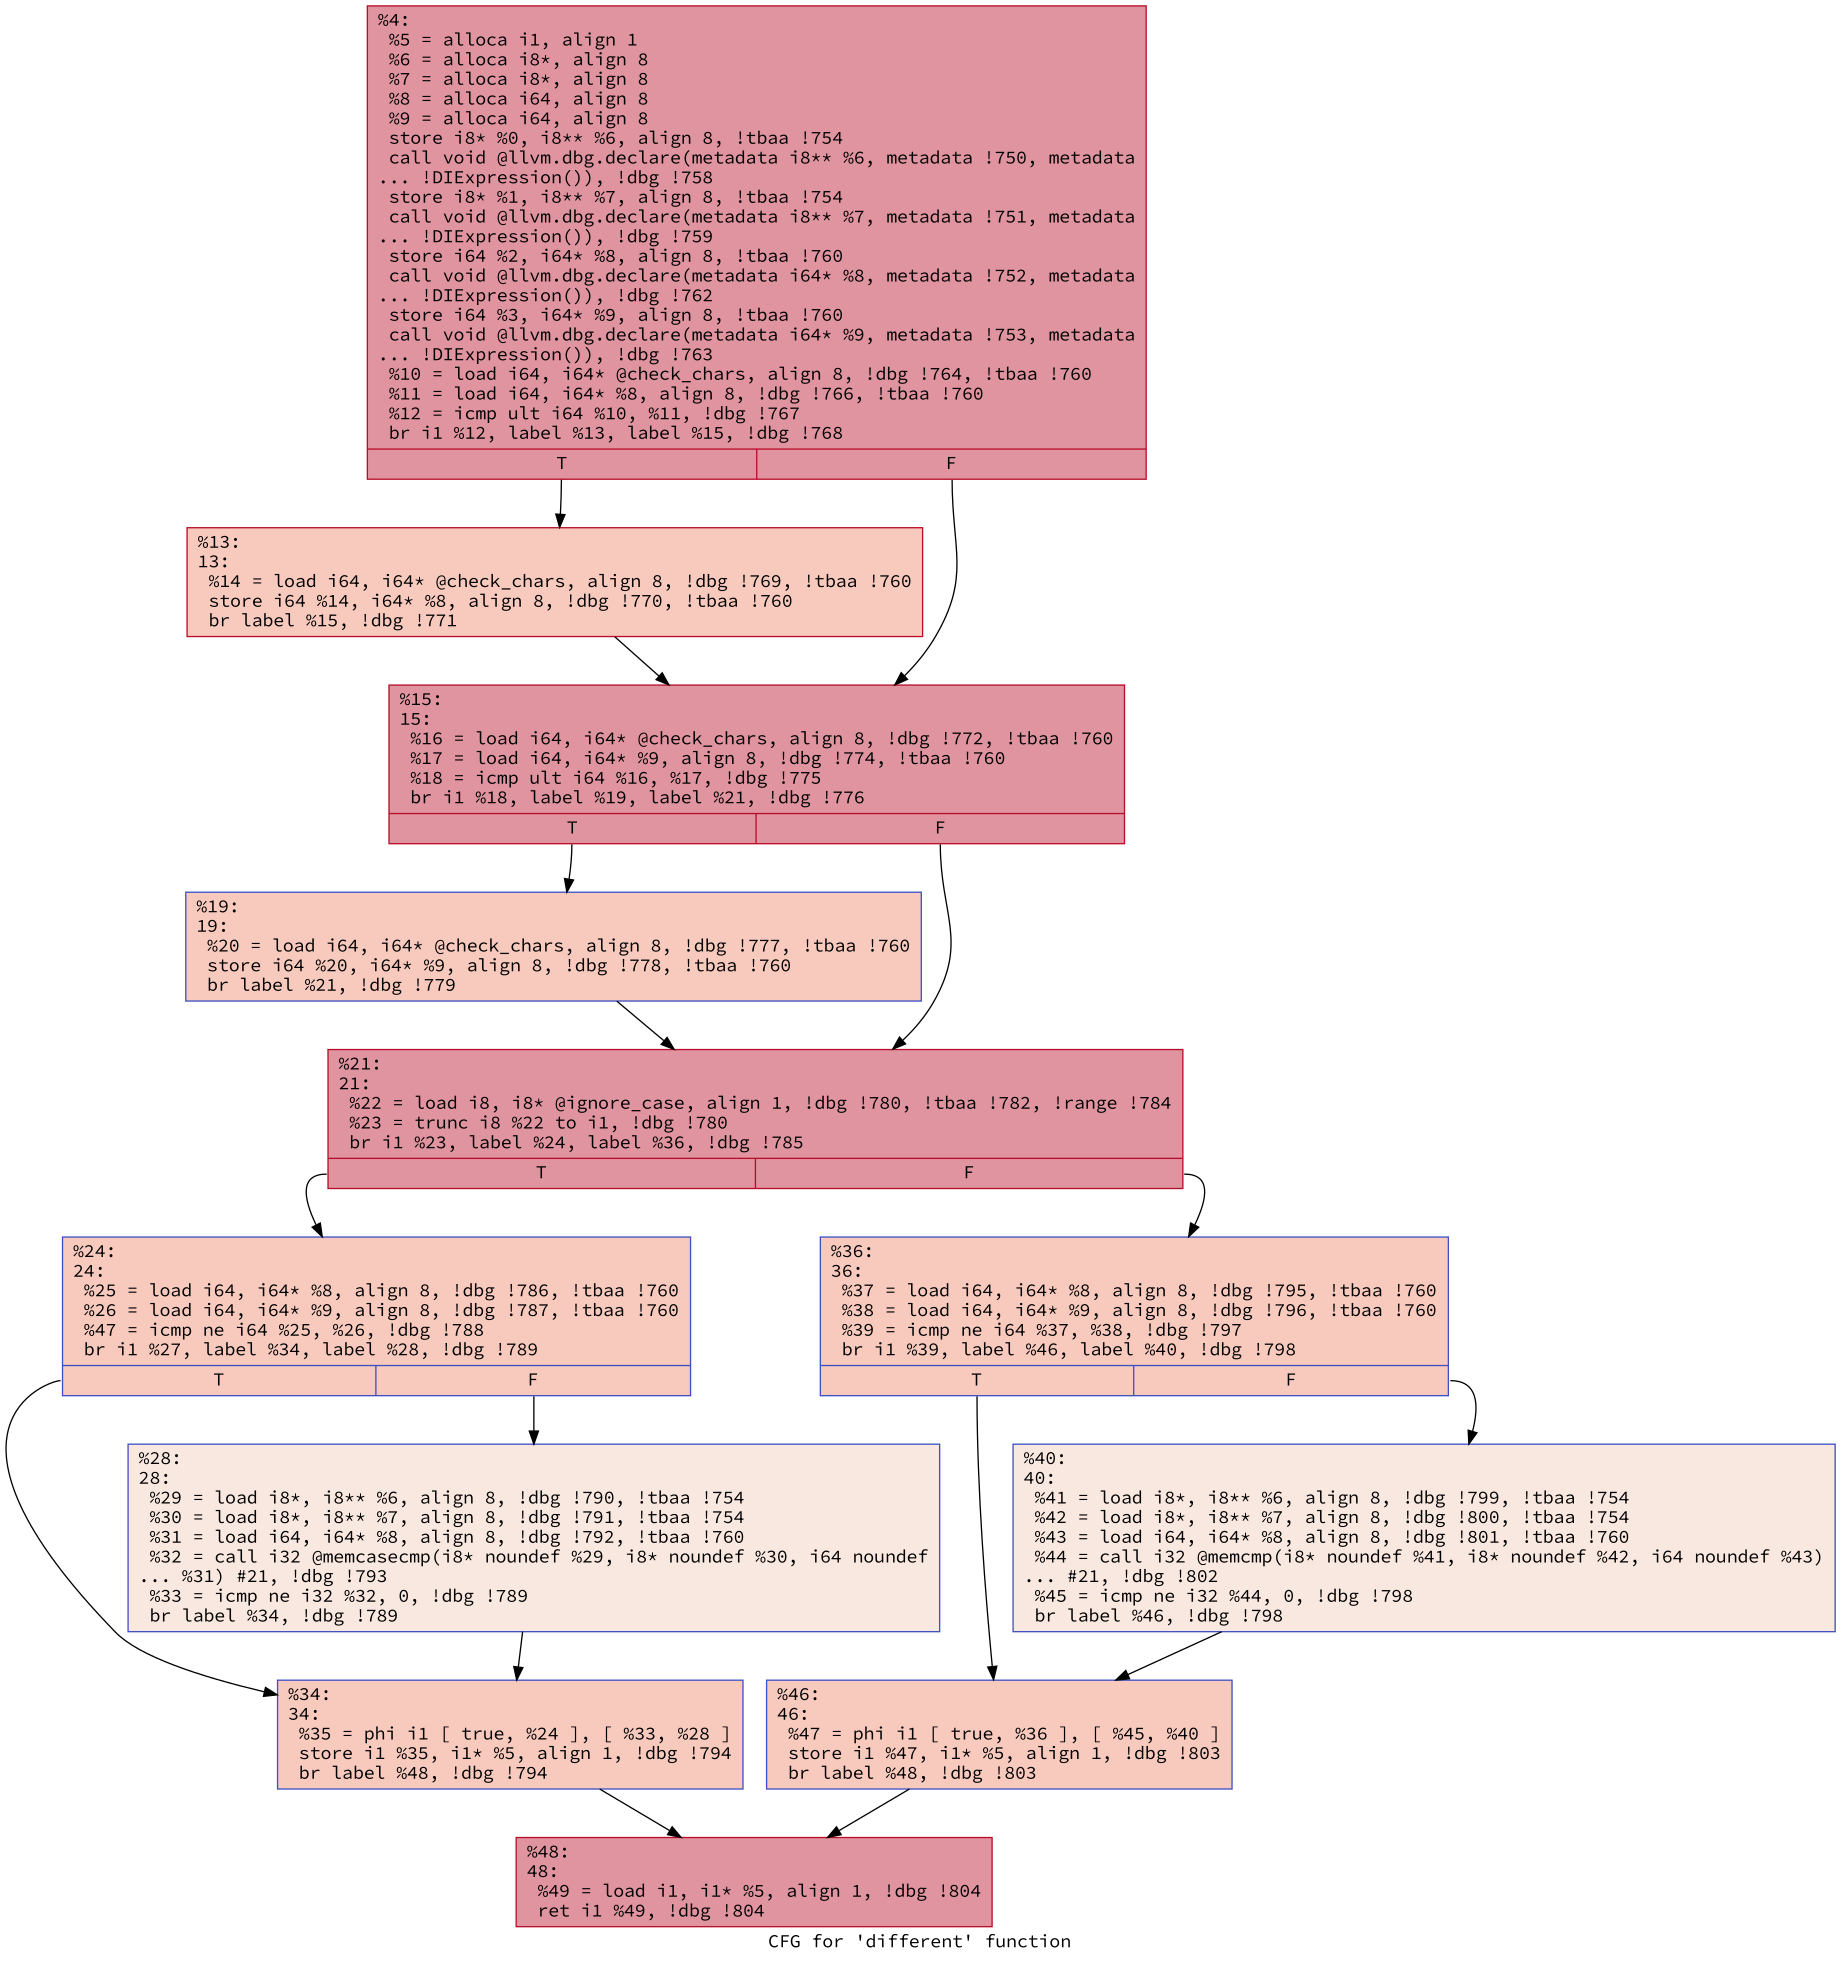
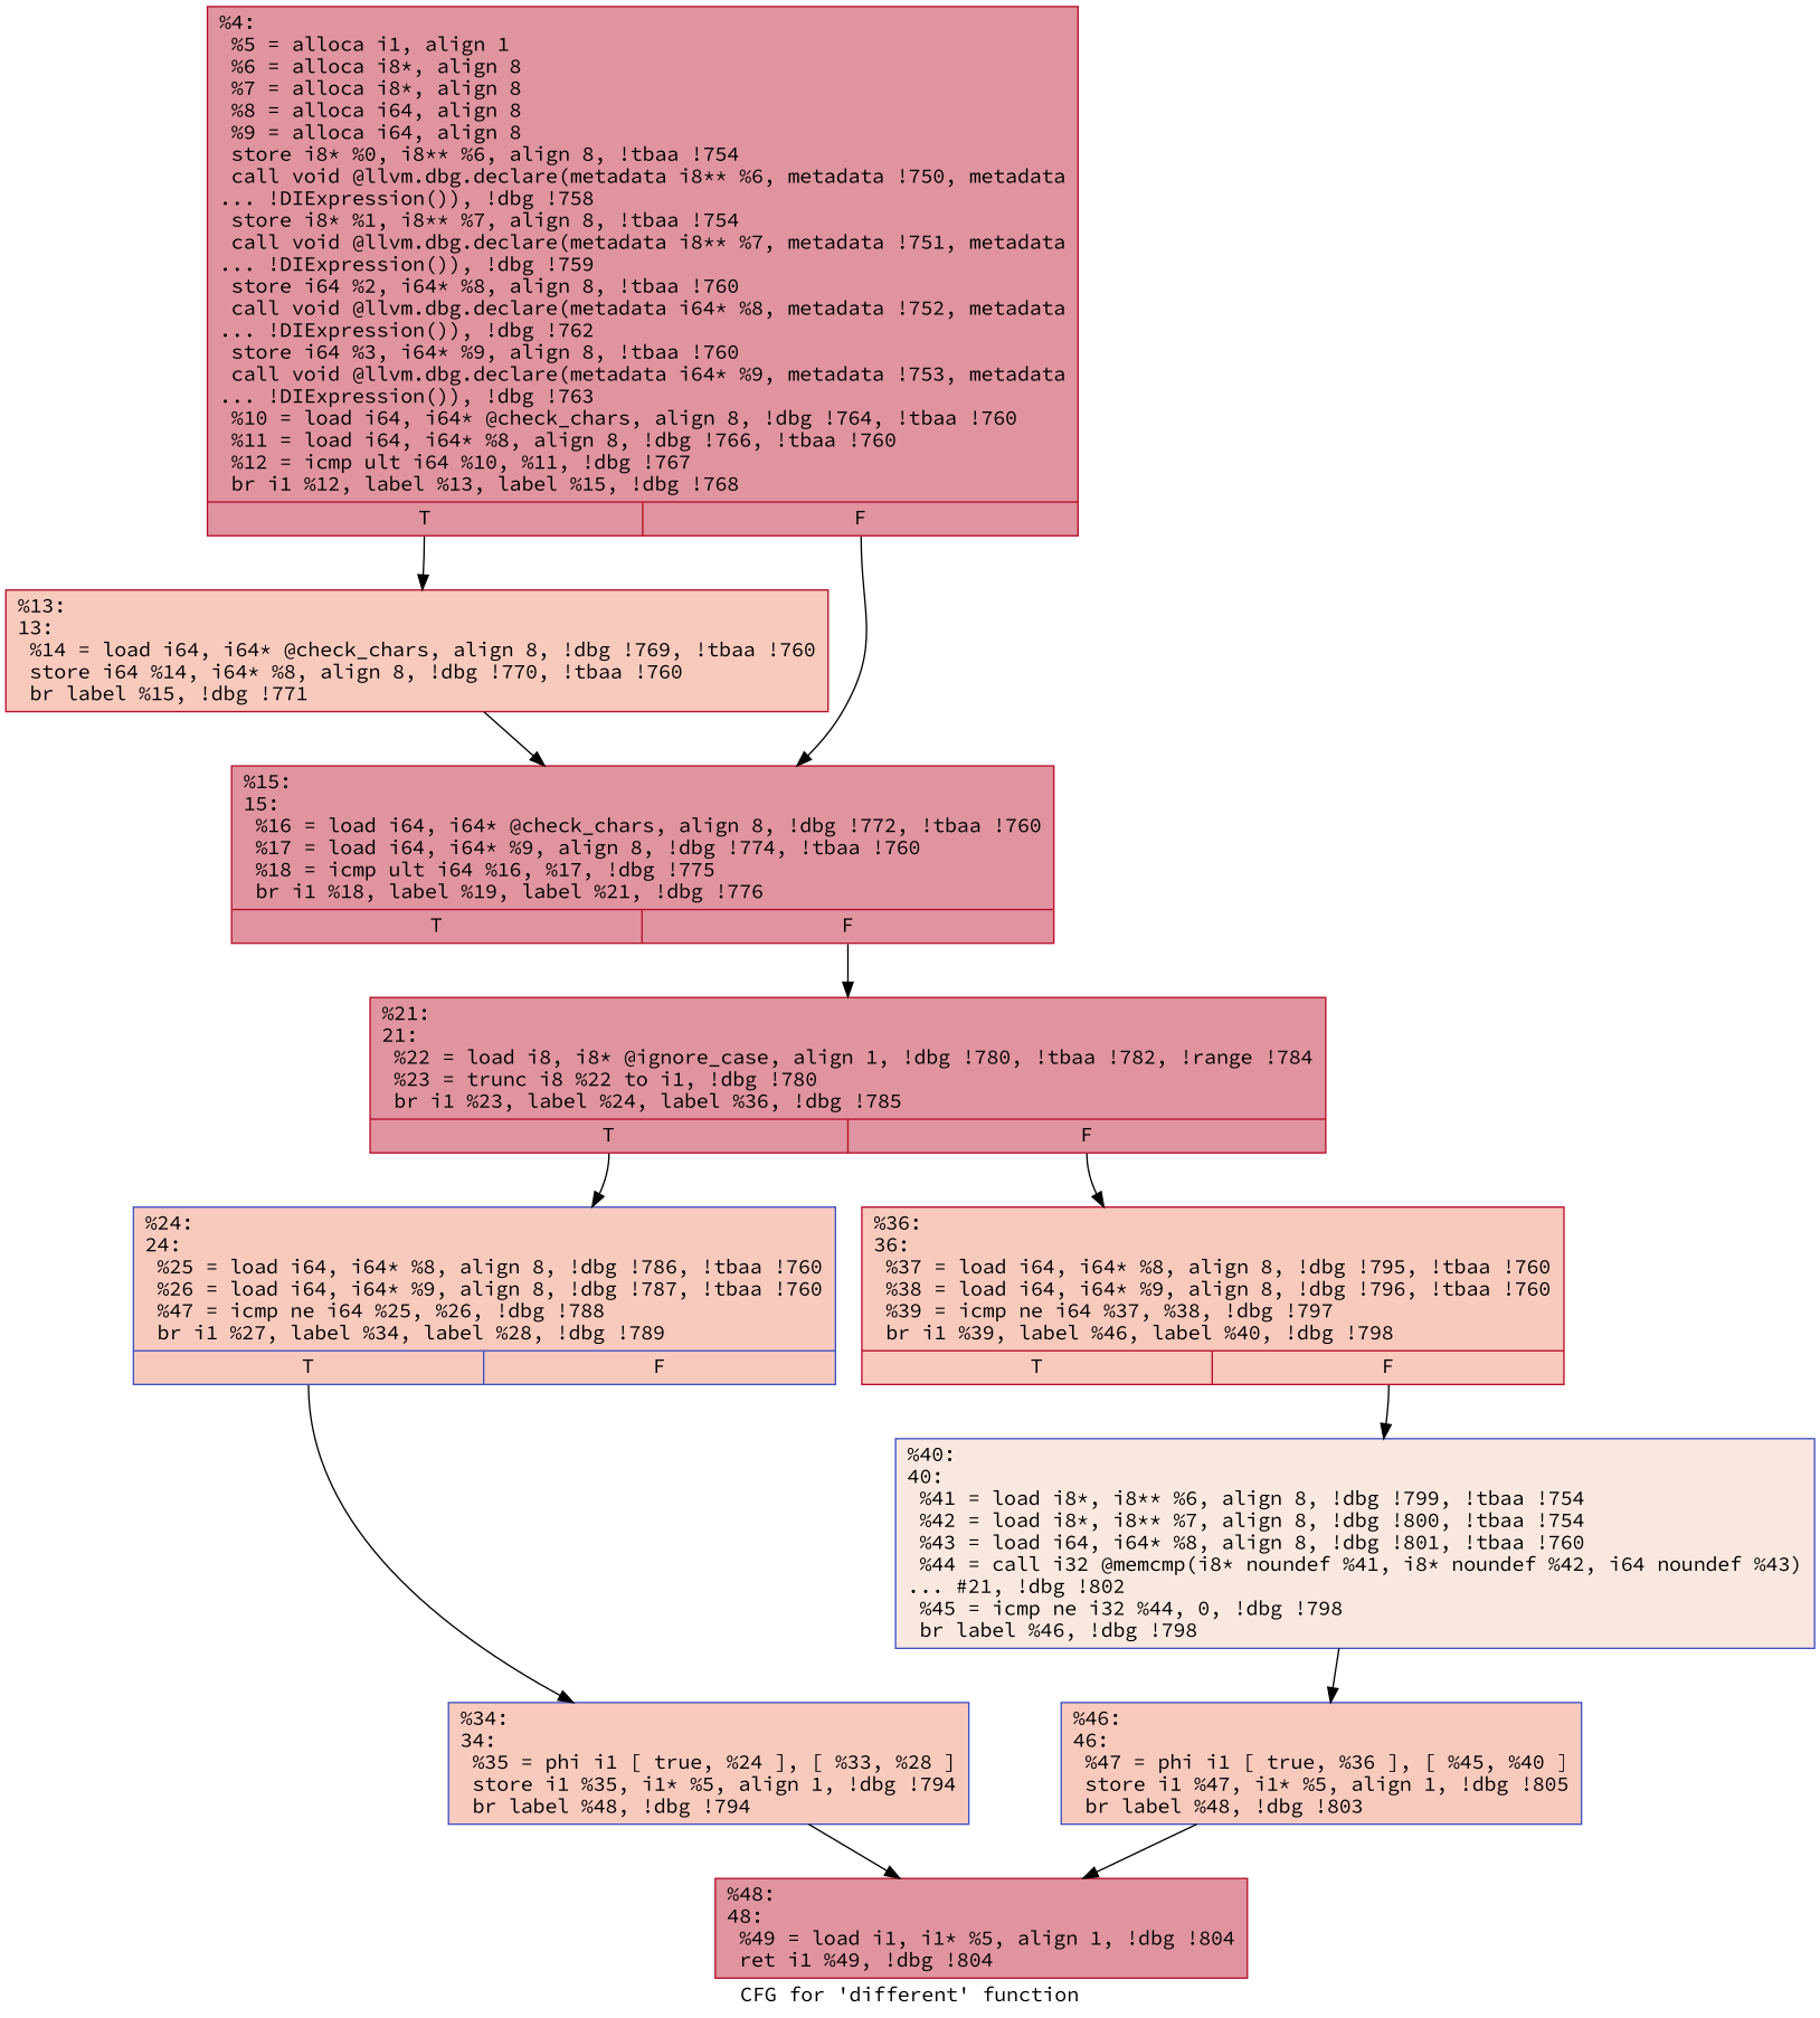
  digraph {
    fontname="Source Code Pro"
    label="CFG for 'different' function"
    node [color="#3d50c3ff" fillcolor="#ef886b70" fontname="Source Code Pro" shape=record style=filled]
    edge [fontname="Source Code Pro"]
    n1 [color="#b70d28ff" fillcolor="#b70d2870" label="{%4:\l  %5 = alloca i1, align 1\l  %6 = alloca i8*, align 8\l  %7 = alloca i8*, align 8\l  %8 = alloca i64, align 8\l  %9 = alloca i64, align 8\l  store i8* %0, i8** %6, align 8, !tbaa !754\l  call void @llvm.dbg.declare(metadata i8** %6, metadata !750, metadata\l... !DIExpression()), !dbg !758\l  store i8* %1, i8** %7, align 8, !tbaa !754\l  call void @llvm.dbg.declare(metadata i8** %7, metadata !751, metadata\l... !DIExpression()), !dbg !759\l  store i64 %2, i64* %8, align 8, !tbaa !760\l  call void @llvm.dbg.declare(metadata i64* %8, metadata !752, metadata\l... !DIExpression()), !dbg !762\l  store i64 %3, i64* %9, align 8, !tbaa !760\l  call void @llvm.dbg.declare(metadata i64* %9, metadata !753, metadata\l... !DIExpression()), !dbg !763\l  %10 = load i64, i64* @check_chars, align 8, !dbg !764, !tbaa !760\l  %11 = load i64, i64* %8, align 8, !dbg !766, !tbaa !760\l  %12 = icmp ult i64 %10, %11, !dbg !767\l  br i1 %12, label %13, label %15, !dbg !768\l|{<s0>T|<s1>F}}"]
    n2 [color="#b70d28ff" label="{%13:\l13:                                               \l  %14 = load i64, i64* @check_chars, align 8, !dbg !769, !tbaa !760\l  store i64 %14, i64* %8, align 8, !dbg !770, !tbaa !760\l  br label %15, !dbg !771\l}"]
    n3 [color="#b70d28ff" fillcolor="#b70d2870" label="{%15:\l15:                                               \l  %16 = load i64, i64* @check_chars, align 8, !dbg !772, !tbaa !760\l  %17 = load i64, i64* %9, align 8, !dbg !774, !tbaa !760\l  %18 = icmp ult i64 %16, %17, !dbg !775\l  br i1 %18, label %19, label %21, !dbg !776\l|{<s0>T|<s1>F}}"]
-   n4 [label="{%19:\l19:                                               \l  %20 = load i64, i64* @check_chars, align 8, !dbg !777, !tbaa !760\l  store i64 %20, i64* %9, align 8, !dbg !778, !tbaa !760\l  br label %21, !dbg !779\l}"]
    n5 [color="#b70d28ff" fillcolor="#b70d2870" label="{%21:\l21:                                               \l  %22 = load i8, i8* @ignore_case, align 1, !dbg !780, !tbaa !782, !range !784\l  %23 = trunc i8 %22 to i1, !dbg !780\l  br i1 %23, label %24, label %36, !dbg !785\l|{<s0>T|<s1>F}}"]
    n6 [label="{%24:\l24:                                               \l  %25 = load i64, i64* %8, align 8, !dbg !786, !tbaa !760\l  %26 = load i64, i64* %9, align 8, !dbg !787, !tbaa !760\l  %47 = icmp ne i64 %25, %26, !dbg !788\l  br i1 %27, label %34, label %28, !dbg !789\l|{<s0>T|<s1>F}}"]
-   n7 [label="{%36:\l36:                                               \l  %37 = load i64, i64* %8, align 8, !dbg !795, !tbaa !760\l  %38 = load i64, i64* %9, align 8, !dbg !796, !tbaa !760\l  %39 = icmp ne i64 %37, %38, !dbg !797\l  br i1 %39, label %46, label %40, !dbg !798\l|{<s0>T|<s1>F}}"]
+   n7 [color="#b70d28ff" label="{%36:\l36:                                               \l  %37 = load i64, i64* %8, align 8, !dbg !795, !tbaa !760\l  %38 = load i64, i64* %9, align 8, !dbg !796, !tbaa !760\l  %39 = icmp ne i64 %37, %38, !dbg !797\l  br i1 %39, label %46, label %40, !dbg !798\l|{<s0>T|<s1>F}}"]
    n8 [label="{%34:\l34:                                               \l  %35 = phi i1 [ true, %24 ], [ %33, %28 ]\l  store i1 %35, i1* %5, align 1, !dbg !794\l  br label %48, !dbg !794\l}"]
-   n9 [fillcolor="#f1ccb870" label="{%28:\l28:                                               \l  %29 = load i8*, i8** %6, align 8, !dbg !790, !tbaa !754\l  %30 = load i8*, i8** %7, align 8, !dbg !791, !tbaa !754\l  %31 = load i64, i64* %8, align 8, !dbg !792, !tbaa !760\l  %32 = call i32 @memcasecmp(i8* noundef %29, i8* noundef %30, i64 noundef\l... %31) #21, !dbg !793\l  %33 = icmp ne i32 %32, 0, !dbg !789\l  br label %34, !dbg !789\l}"]
-   n10 [label="{%46:\l46:                                               \l  %47 = phi i1 [ true, %36 ], [ %45, %40 ]\l  store i1 %47, i1* %5, align 1, !dbg !803\l  br label %48, !dbg !803\l}"]
+   n10 [label="{%46:\l46:                                               \l  %47 = phi i1 [ true, %36 ], [ %45, %40 ]\l  store i1 %47, i1* %5, align 1, !dbg !805\l  br label %48, !dbg !803\l}"]
    n11 [fillcolor="#f1ccb870" label="{%40:\l40:                                               \l  %41 = load i8*, i8** %6, align 8, !dbg !799, !tbaa !754\l  %42 = load i8*, i8** %7, align 8, !dbg !800, !tbaa !754\l  %43 = load i64, i64* %8, align 8, !dbg !801, !tbaa !760\l  %44 = call i32 @memcmp(i8* noundef %41, i8* noundef %42, i64 noundef %43)\l... #21, !dbg !802\l  %45 = icmp ne i32 %44, 0, !dbg !798\l  br label %46, !dbg !798\l}"]
    n12 [color="#b70d28ff" fillcolor="#b70d2870" label="{%48:\l48:                                               \l  %49 = load i1, i1* %5, align 1, !dbg !804\l  ret i1 %49, !dbg !804\l}"]
    n1 -> n2 [tailport=s0]
    n1 -> n3 [tailport=s1]
    n2 -> n3
-   n3 -> n4 [tailport=s0]
    n3 -> n5 [tailport=s1]
-   n4 -> n5
    n5 -> n6 [tailport=s0]
    n5 -> n7 [tailport=s1]
    n6 -> n8 [tailport=s0]
-   n6 -> n9 [tailport=s1]
-   n7 -> n10 [tailport=s0]
    n7 -> n11 [tailport=s1]
    n8 -> n12
-   n9 -> n8
    n10 -> n12
    n11 -> n10
  }
